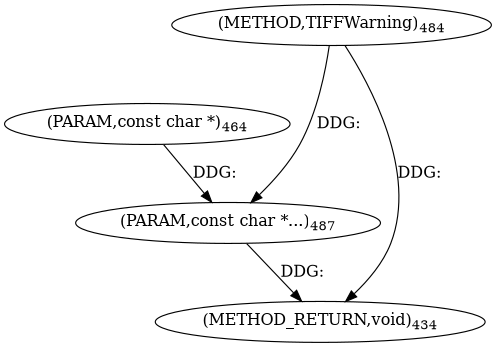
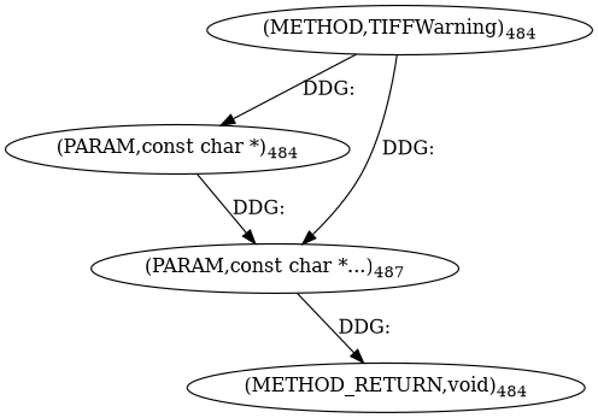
  digraph {
    n1 [label=<(METHOD,TIFFWarning)<SUB>484</SUB>>]
-   n2 [label=<(PARAM,const char *)<SUB>464</SUB>>]
+   n2 [label=<(PARAM,const char *)<SUB>484</SUB>>]
    n3 [label=<(PARAM,const char *...)<SUB>487</SUB>>]
-   n4 [label=<(METHOD_RETURN,void)<SUB>434</SUB>>]
-   n1 -> n4 [label="DDG: "]
+   n4 [label=<(METHOD_RETURN,void)<SUB>484</SUB>>]
+   n1 -> n2 [label="DDG: "]
    n1 -> n3 [label="DDG: "]
    n2 -> n3 [label="DDG: "]
    n3 -> n4 [label="DDG: "]
  }
